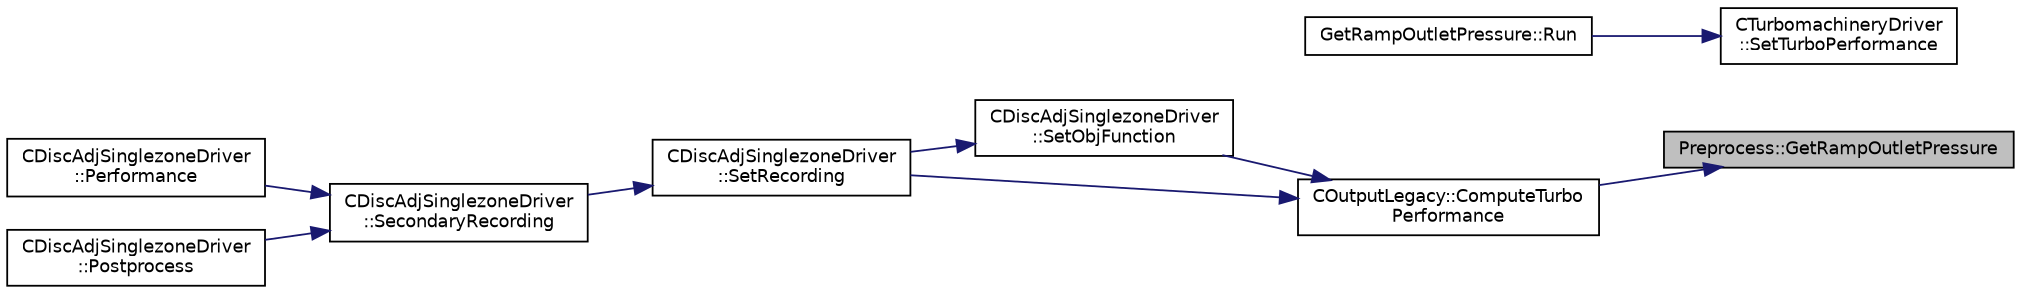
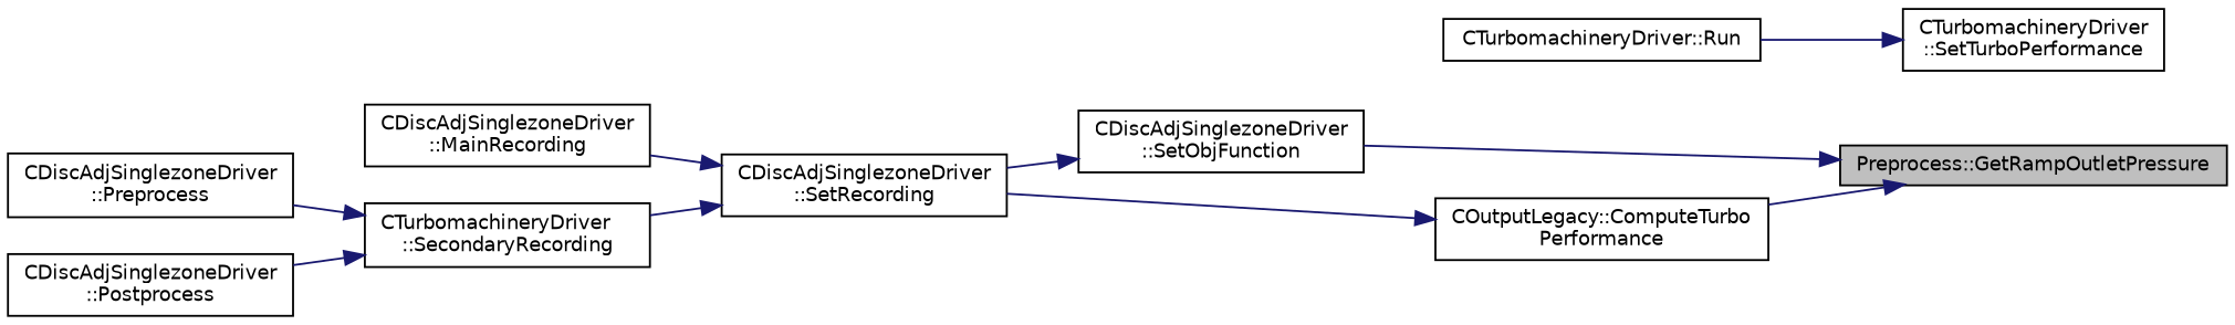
  digraph {
    rankdir=RL
    node [color=black fillcolor=white fontname=Helvetica fontsize=10 shape=record style=filled]
    edge [color=midnightblue dir=back fontname=Helvetica fontsize=10 labelfontname=Helvetica labelfontsize=10 style=solid]
    n1 [fillcolor=grey75 fontcolor=black height=0.2 label="Preprocess::GetRampOutletPressure" width=0.4]
    n2 [height=0.2 label="COutputLegacy::ComputeTurbo\lPerformance" width=0.4]
    n3 [height=0.2 label="CDiscAdjSinglezoneDriver\l::SetObjFunction" width=0.4]
    n4 [height=0.2 label="CDiscAdjSinglezoneDriver\l::SetRecording" width=0.4]
    n5 [height=0.2 label="CTurbomachineryDriver\l::SetTurboPerformance" width=0.4]
-   n6 [height=0.2 label="GetRampOutletPressure::Run" width=0.4]
-   n8 [height=0.2 label="CDiscAdjSinglezoneDriver\l::SecondaryRecording" width=0.4]
-   n9 [height=0.2 label="CDiscAdjSinglezoneDriver\l::Performance" width=0.4]
+   n6 [height=0.2 label="CTurbomachineryDriver::Run" width=0.4]
+   n7 [height=0.2 label="CDiscAdjSinglezoneDriver\l::MainRecording" width=0.4]
+   n8 [height=0.2 label="CTurbomachineryDriver\l::SecondaryRecording" width=0.4]
+   n9 [height=0.2 label="CDiscAdjSinglezoneDriver\l::Preprocess" width=0.4]
    n10 [height=0.2 label="CDiscAdjSinglezoneDriver\l::Postprocess" width=0.4]
    n1 -> n2
-   n2 -> n3
+   n1 -> n3
    n2 -> n4
    n3 -> n4
+   n4 -> n7
    n4 -> n8
    n5 -> n6
    n8 -> n9
    n8 -> n10
  }
